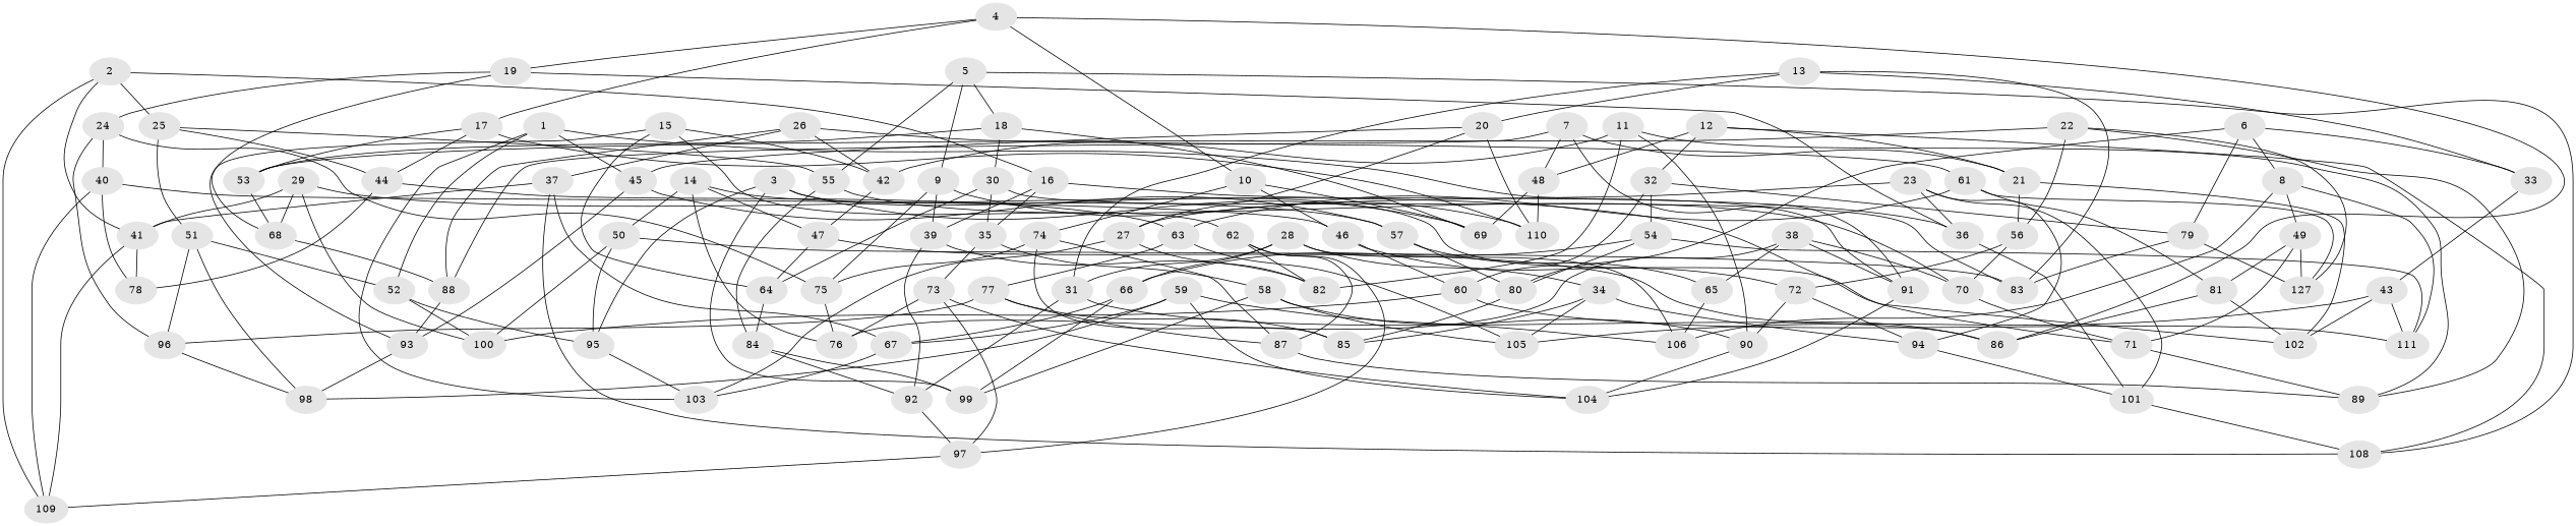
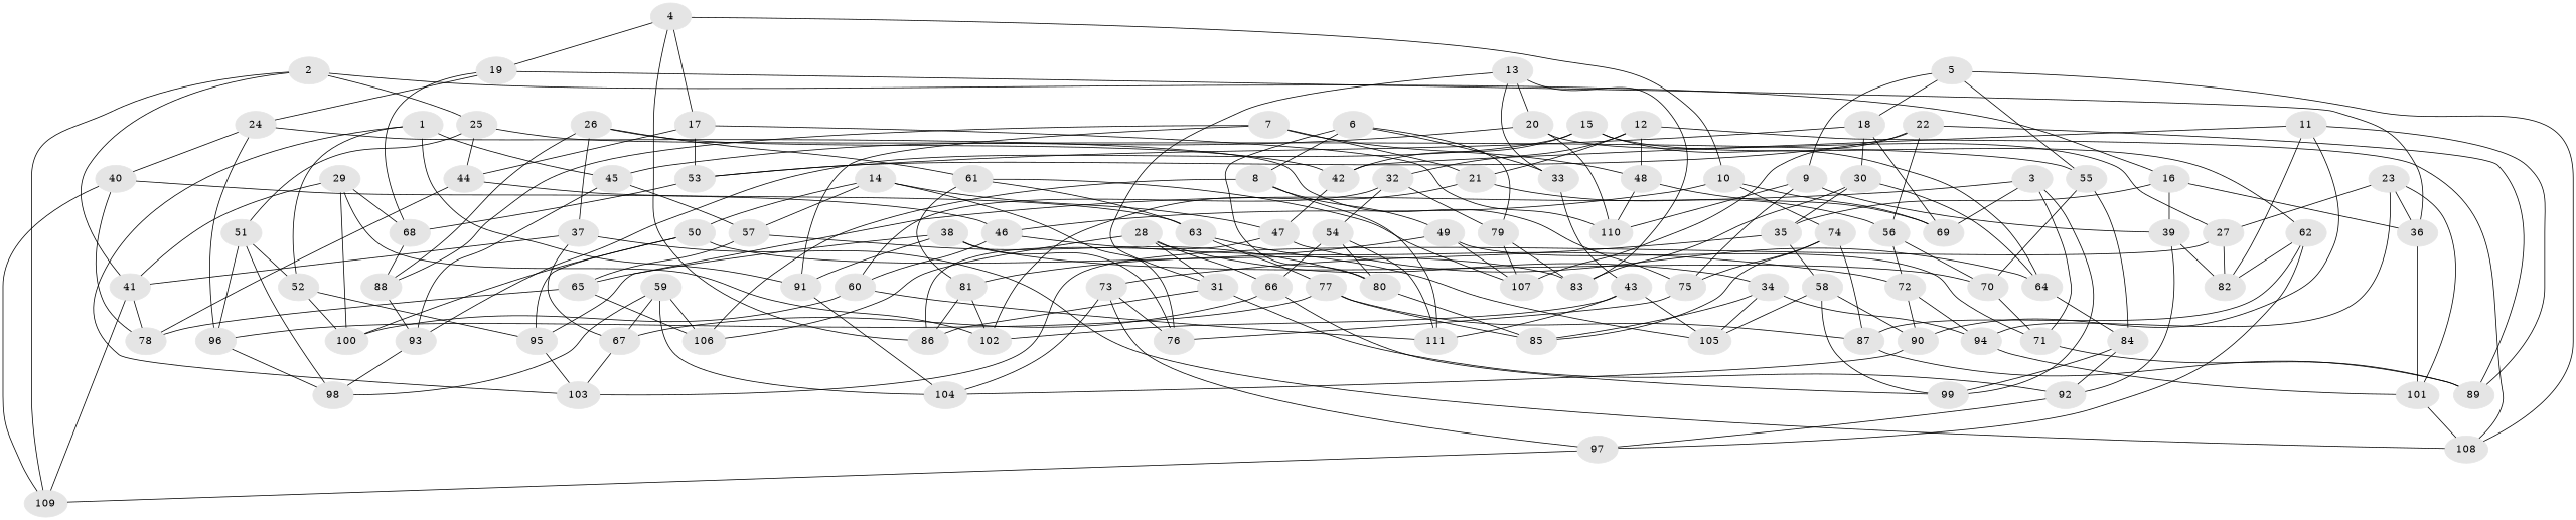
  graph {
    node [color=gray90 style=filled]
    1
    45
    52
    91
    103
    57
    93
    95
    100
    104
    2
    16
    25
    41
    109
    39
    35
    36
    55
    44
    51
    78
    3
    69
    71
    99
    89
    4
    10
    17
    19
    86
    46
    74
    110
    53
    24
    68
    5
    9
    18
    108
    75
    30
    70
    84
    6
    8
    33
    79
    80
    49
    106
    111
    43
    83
-   107 [label=127]
+   107
    85
    7
    21
    48
    88
    56
    102
    81
    82
    92
    76
    60
    72
    87
    11
    42
    90
    47
    12
    32
    54
    13
    20
    31
    27
    14
    50
    64
    65
    15
    62
    97
    98
    58
    73
    101
    63
    40
    96
    22
    23
    94
    26
    37
    61
    67
    28
    34
    66
    105
    29
    38
    77
    59
    1 -- 45
    1 -- 52
    1 -- 91
    1 -- 103
    45 -- 57
    45 -- 93
    52 -- 95
    52 -- 100
    91 -- 104
    57 -- 80
    57 -- 65
    93 -- 98
    95 -- 103
    2 -- 16
    2 -- 25
    2 -- 41
    2 -- 109
    16 -- 39
    16 -- 35
    16 -- 36
    25 -- 55
    25 -- 44
    25 -- 51
    41 -- 109
    41 -- 78
    39 -- 82
    39 -- 92
    35 -- 58
    35 -- 73
    36 -- 101
    55 -- 70
    55 -- 84
    44 -- 78
    44 -- 63
    51 -- 52
    51 -- 98
    51 -- 96
    3 -- 95
    3 -- 69
    3 -- 71
    3 -- 99
    71 -- 89
    4 -- 10
    4 -- 17
    4 -- 19
    4 -- 86
    10 -- 69
    10 -- 46
    10 -- 74
    17 -- 44
    17 -- 110
    17 -- 53
    19 -- 36
    19 -- 24
    19 -- 68
    46 -- 60
    46 -- 72
    74 -- 75
    74 -- 85
    74 -- 87
    53 -- 68
    24 -- 75
    24 -- 40
    24 -- 96
    68 -- 88
    5 -- 55
    5 -- 9
    5 -- 18
    5 -- 108
    9 -- 39
    9 -- 110
    9 -- 75
    18 -- 69
    18 -- 53
    18 -- 30
    75 -- 76
    30 -- 35
    30 -- 83
    30 -- 64
    70 -- 71
    84 -- 99
    84 -- 92
    6 -- 8
    6 -- 33
    6 -- 79
    6 -- 80
    8 -- 49
    8 -- 106
    8 -- 111
    33 -- 43
    79 -- 83
    79 -- 107
    80 -- 85
    49 -- 71
    49 -- 107
    49 -- 81
    43 -- 111
    43 -- 102
    43 -- 105
    7 -- 91
    7 -- 21
    7 -- 48
    7 -- 88
    21 -- 56
    21 -- 102
    48 -- 69
    48 -- 110
    88 -- 93
    56 -- 70
    56 -- 72
    81 -- 86
    81 -- 102
    92 -- 97
    60 -- 100
    60 -- 111
    72 -- 90
    72 -- 94
    87 -- 89
    11 -- 89
    11 -- 82
    11 -- 42
    11 -- 90
    42 -- 47
    90 -- 104
    47 -- 86
    47 -- 64
    12 -- 108
    12 -- 21
    12 -- 48
    12 -- 32
    32 -- 79
    32 -- 60
    32 -- 54
    54 -- 80
    54 -- 111
    54 -- 66
    13 -- 33
    13 -- 83
    13 -- 20
    13 -- 31
    20 -- 45
    20 -- 110
    20 -- 27
    31 -- 86
    31 -- 92
    27 -- 103
    27 -- 82
    14 -- 57
    14 -- 76
    14 -- 47
    14 -- 50
    50 -- 95
    50 -- 100
    50 -- 83
    64 -- 84
+   65 -- 78
    65 -- 106
    15 -- 93
    15 -- 42
    15 -- 64
    15 -- 62
    62 -- 82
    62 -- 87
    62 -- 97
    97 -- 109
    58 -- 99
    58 -- 90
    58 -- 105
    73 -- 104
    73 -- 76
    73 -- 97
    101 -- 108
    63 -- 105
    63 -- 77
    40 -- 109
    40 -- 78
    40 -- 46
    96 -- 98
    22 -- 89
    22 -- 53
    22 -- 107
    22 -- 56
    23 -- 36
    23 -- 27
    23 -- 101
    23 -- 94
    94 -- 101
    26 -- 88
    26 -- 42
    26 -- 37
    26 -- 61
    37 -- 41
    37 -- 108
    37 -- 67
    61 -- 107
    61 -- 81
    61 -- 63
    67 -- 103
    28 -- 106
    28 -- 31
    28 -- 34
    28 -- 66
    34 -- 85
    34 -- 94
    34 -- 105
    66 -- 99
    66 -- 67
    29 -- 100
    29 -- 41
    29 -- 68
    29 -- 102
    38 -- 91
    38 -- 70
    38 -- 76
    38 -- 65
    77 -- 85
    77 -- 87
    77 -- 96
    59 -- 104
    59 -- 106
    59 -- 98
    59 -- 67
  }
